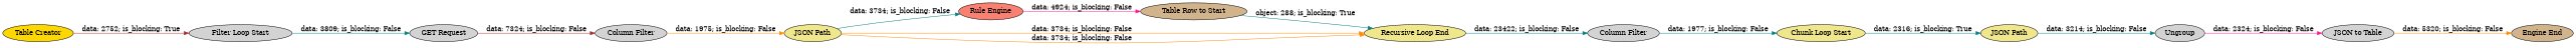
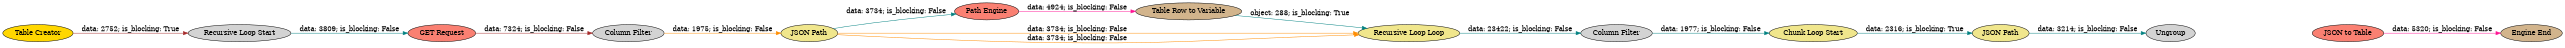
  digraph {
    rankdir=LR
    node [fillcolor=lightgrey style=filled]
    edge [color=teal]
    n1 [fillcolor=gold label="Table Creator"]
-   n2 [label="Filter Loop Start"]
-   n3 [label="GET Request"]
+   n2 [label="Recursive Loop Start"]
+   n3 [fillcolor=salmon label="GET Request"]
    n4 [fillcolor=khaki label="Chunk Loop Start"]
    n5 [fillcolor=khaki label="JSON Path"]
    n6 [label=Ungroup]
    n7 [label="Column Filter"]
-   n8 [label="JSON to Table"]
+   n8 [fillcolor=salmon label="JSON to Table"]
    n9 [label="Column Filter"]
    n10 [fillcolor=khaki label="JSON Path"]
-   n11 [fillcolor=salmon label="Rule Engine"]
-   n12 [fillcolor=khaki label="Recursive Loop End"]
-   n13 [fillcolor=tan label="Table Row to Start"]
+   n11 [fillcolor=salmon label="Path Engine"]
+   n12 [fillcolor=khaki label="Recursive Loop Loop"]
+   n13 [fillcolor=tan label="Table Row to Variable"]
    n14 [fillcolor=tan label="Engine End"]
    n1 -> n2 [color=brown label="data: 2752; is_blocking: True"]
    n2 -> n3 [label="data: 3809; is_blocking: False"]
    n3 -> n9 [color=brown label="data: 7324; is_blocking: False"]
    n4 -> n5 [label="data: 2316; is_blocking: True"]
    n5 -> n6 [label="data: 3214; is_blocking: False"]
-   n6 -> n8 [color=deeppink label="data: 2324; is_blocking: False"]
    n7 -> n4 [label="data: 1977; is_blocking: False"]
-   n8 -> n14 [color=darkorange label="data: 5320; is_blocking: False"]
+   n8 -> n14 [color=deeppink label="data: 5320; is_blocking: False"]
    n9 -> n10 [color=darkorange label="data: 1975; is_blocking: False"]
    n10 -> n11 [label="data: 3734; is_blocking: False"]
    n10 -> n12 [color=darkorange label="data: 3734; is_blocking: False"]
    n10 -> n12 [color=darkorange label="data: 3734; is_blocking: False"]
    n11 -> n13 [color=deeppink label="data: 4924; is_blocking: False"]
    n12 -> n7 [label="data: 23422; is_blocking: False"]
    n13 -> n12 [label="object: 288; is_blocking: True"]
  }
